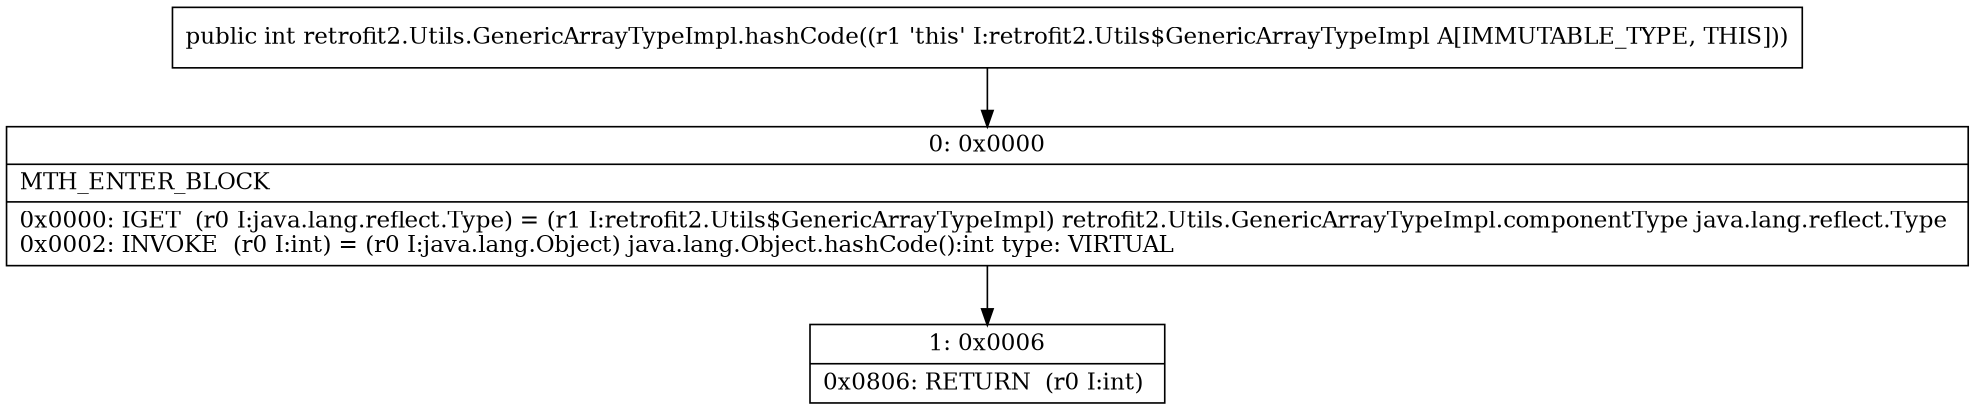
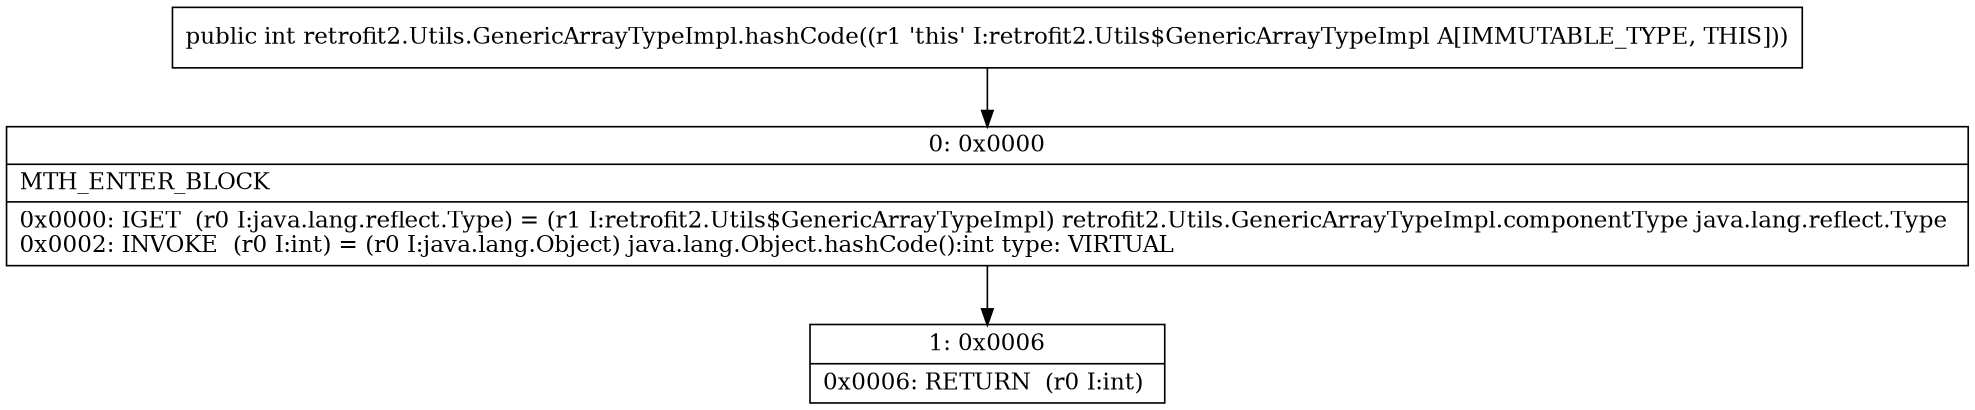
  digraph {
    node [shape=record]
    n1 [label="{0\:\ 0x0000|MTH_ENTER_BLOCK\l|0x0000: IGET  (r0 I:java.lang.reflect.Type) = (r1 I:retrofit2.Utils$GenericArrayTypeImpl) retrofit2.Utils.GenericArrayTypeImpl.componentType java.lang.reflect.Type \l0x0002: INVOKE  (r0 I:int) = (r0 I:java.lang.Object) java.lang.Object.hashCode():int type: VIRTUAL \l}"]
-   n2 [label="{1\:\ 0x0006|0x0806: RETURN  (r0 I:int) \l}"]
+   n2 [label="{1\:\ 0x0006|0x0006: RETURN  (r0 I:int) \l}"]
    n3 [label="{public int retrofit2.Utils.GenericArrayTypeImpl.hashCode((r1 'this' I:retrofit2.Utils$GenericArrayTypeImpl A[IMMUTABLE_TYPE, THIS])) }"]
    n1 -> n2
    n3 -> n1
  }
